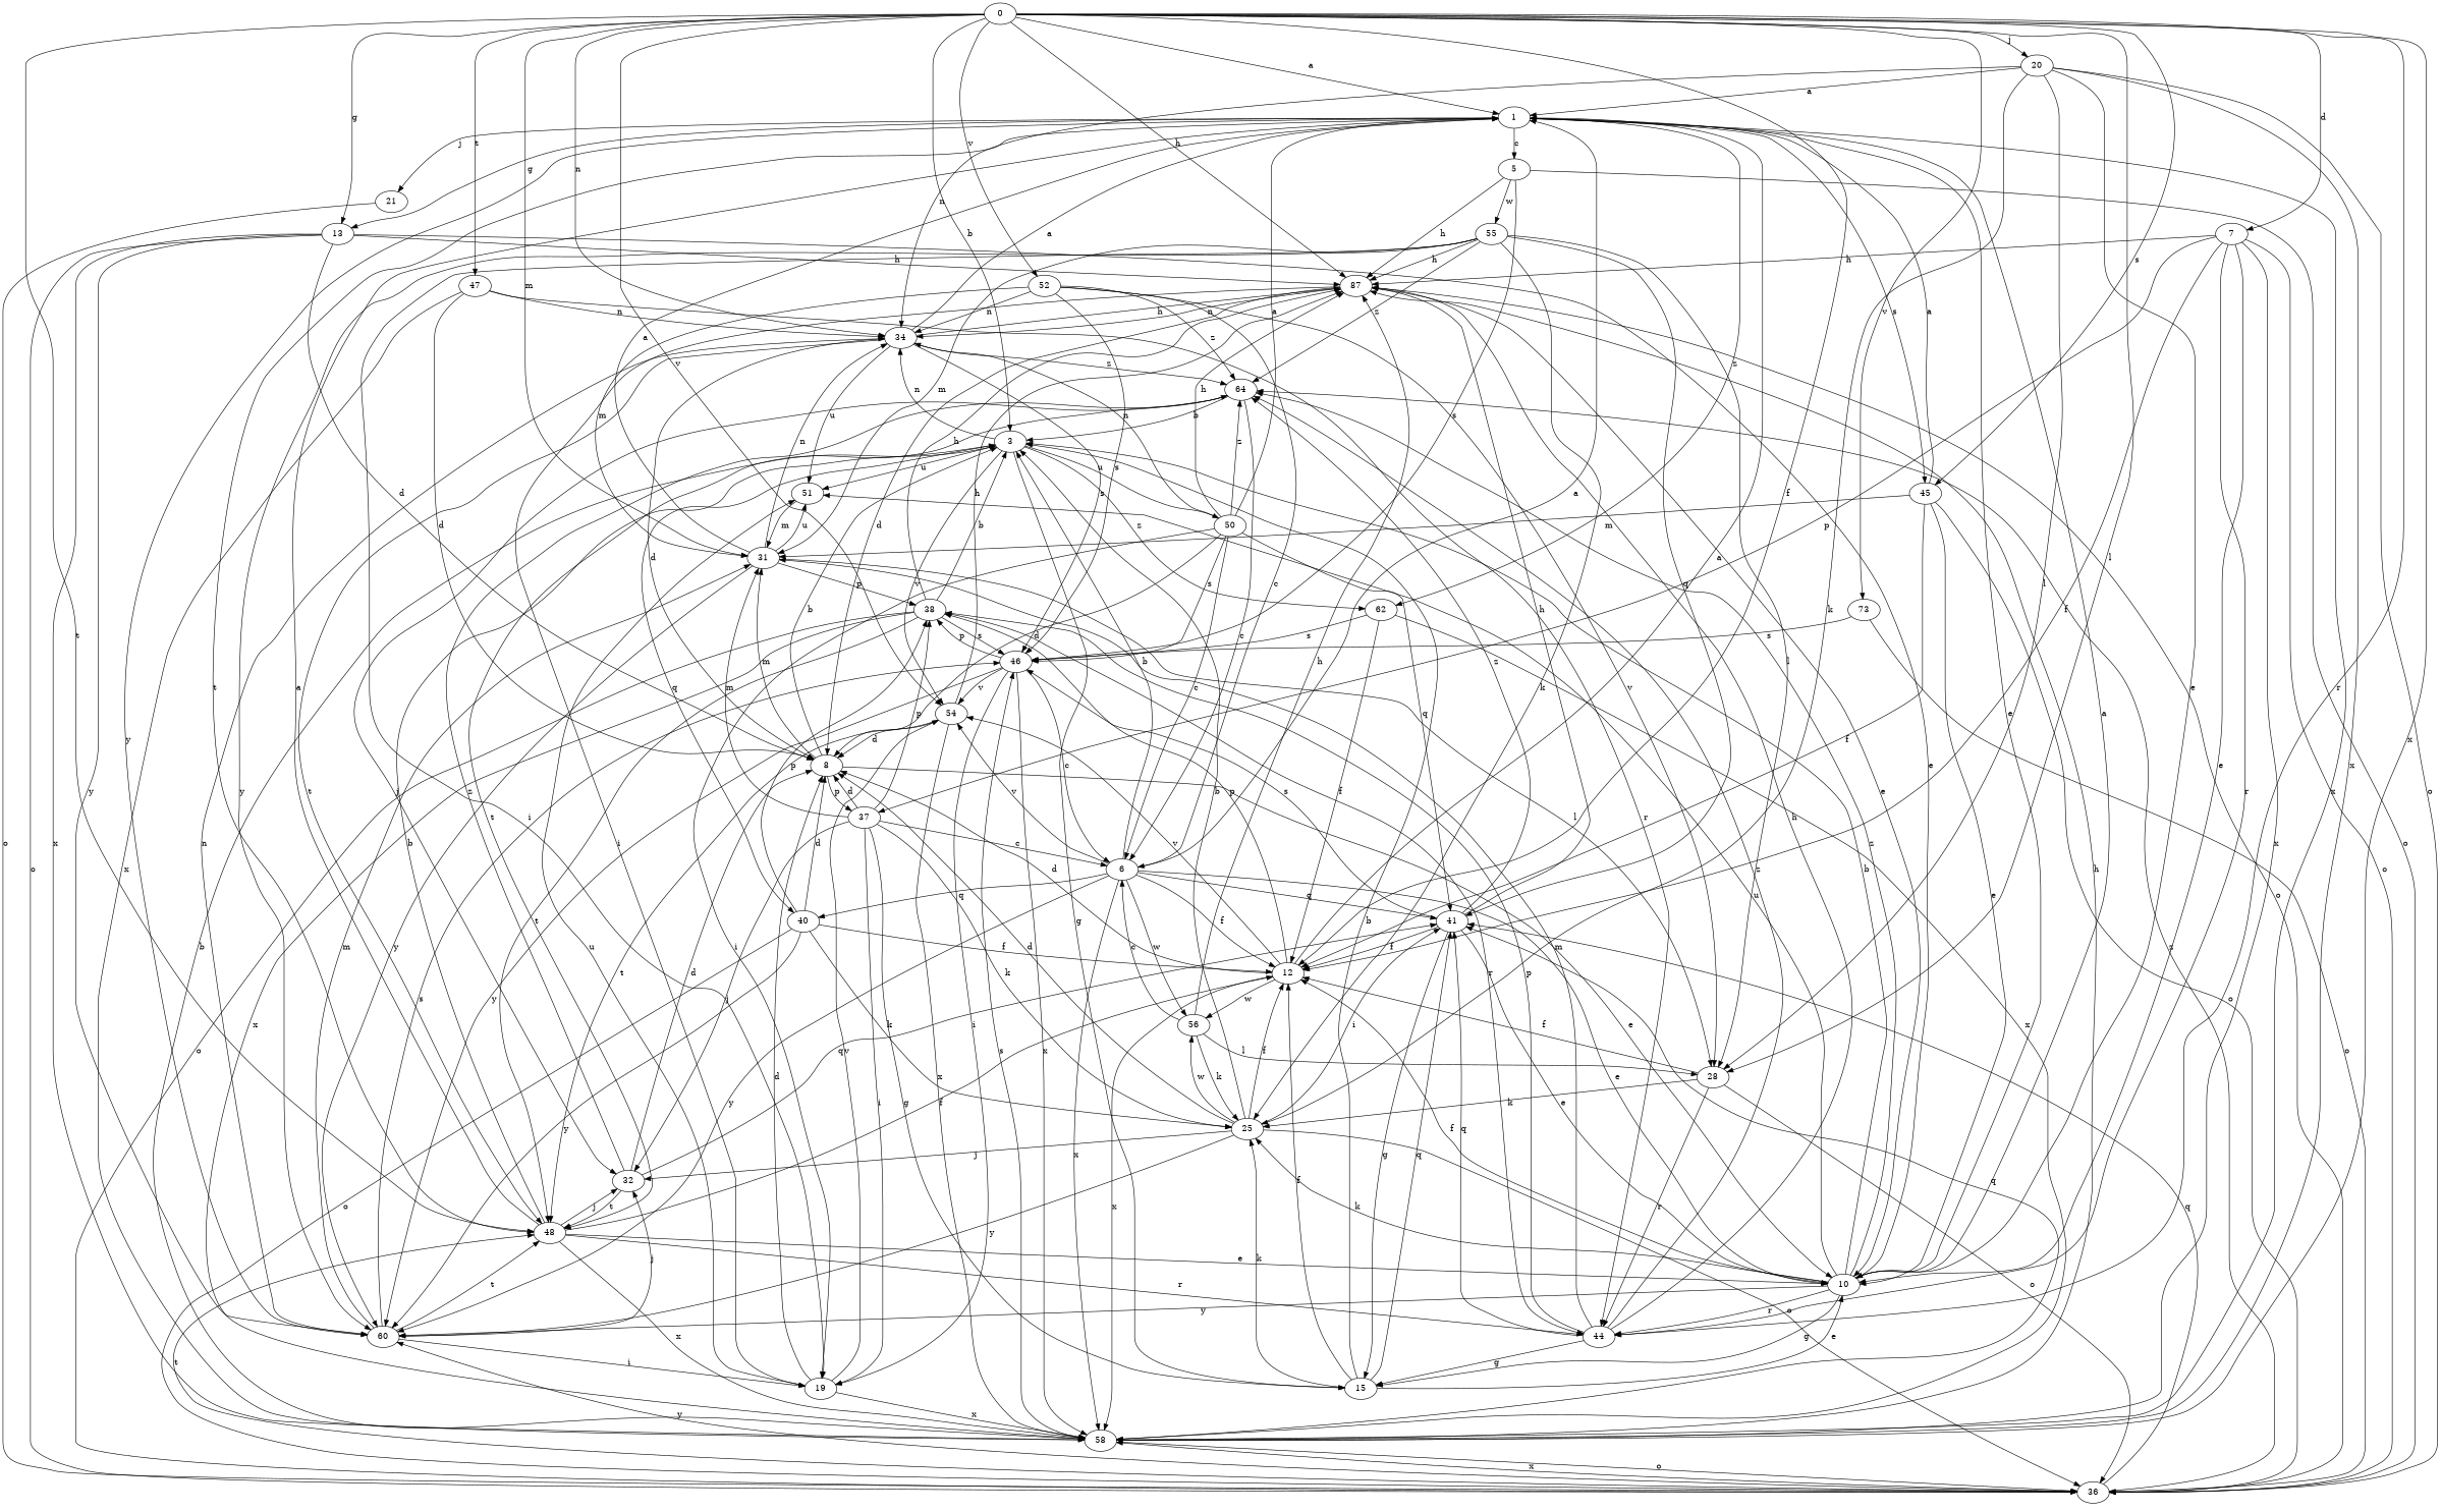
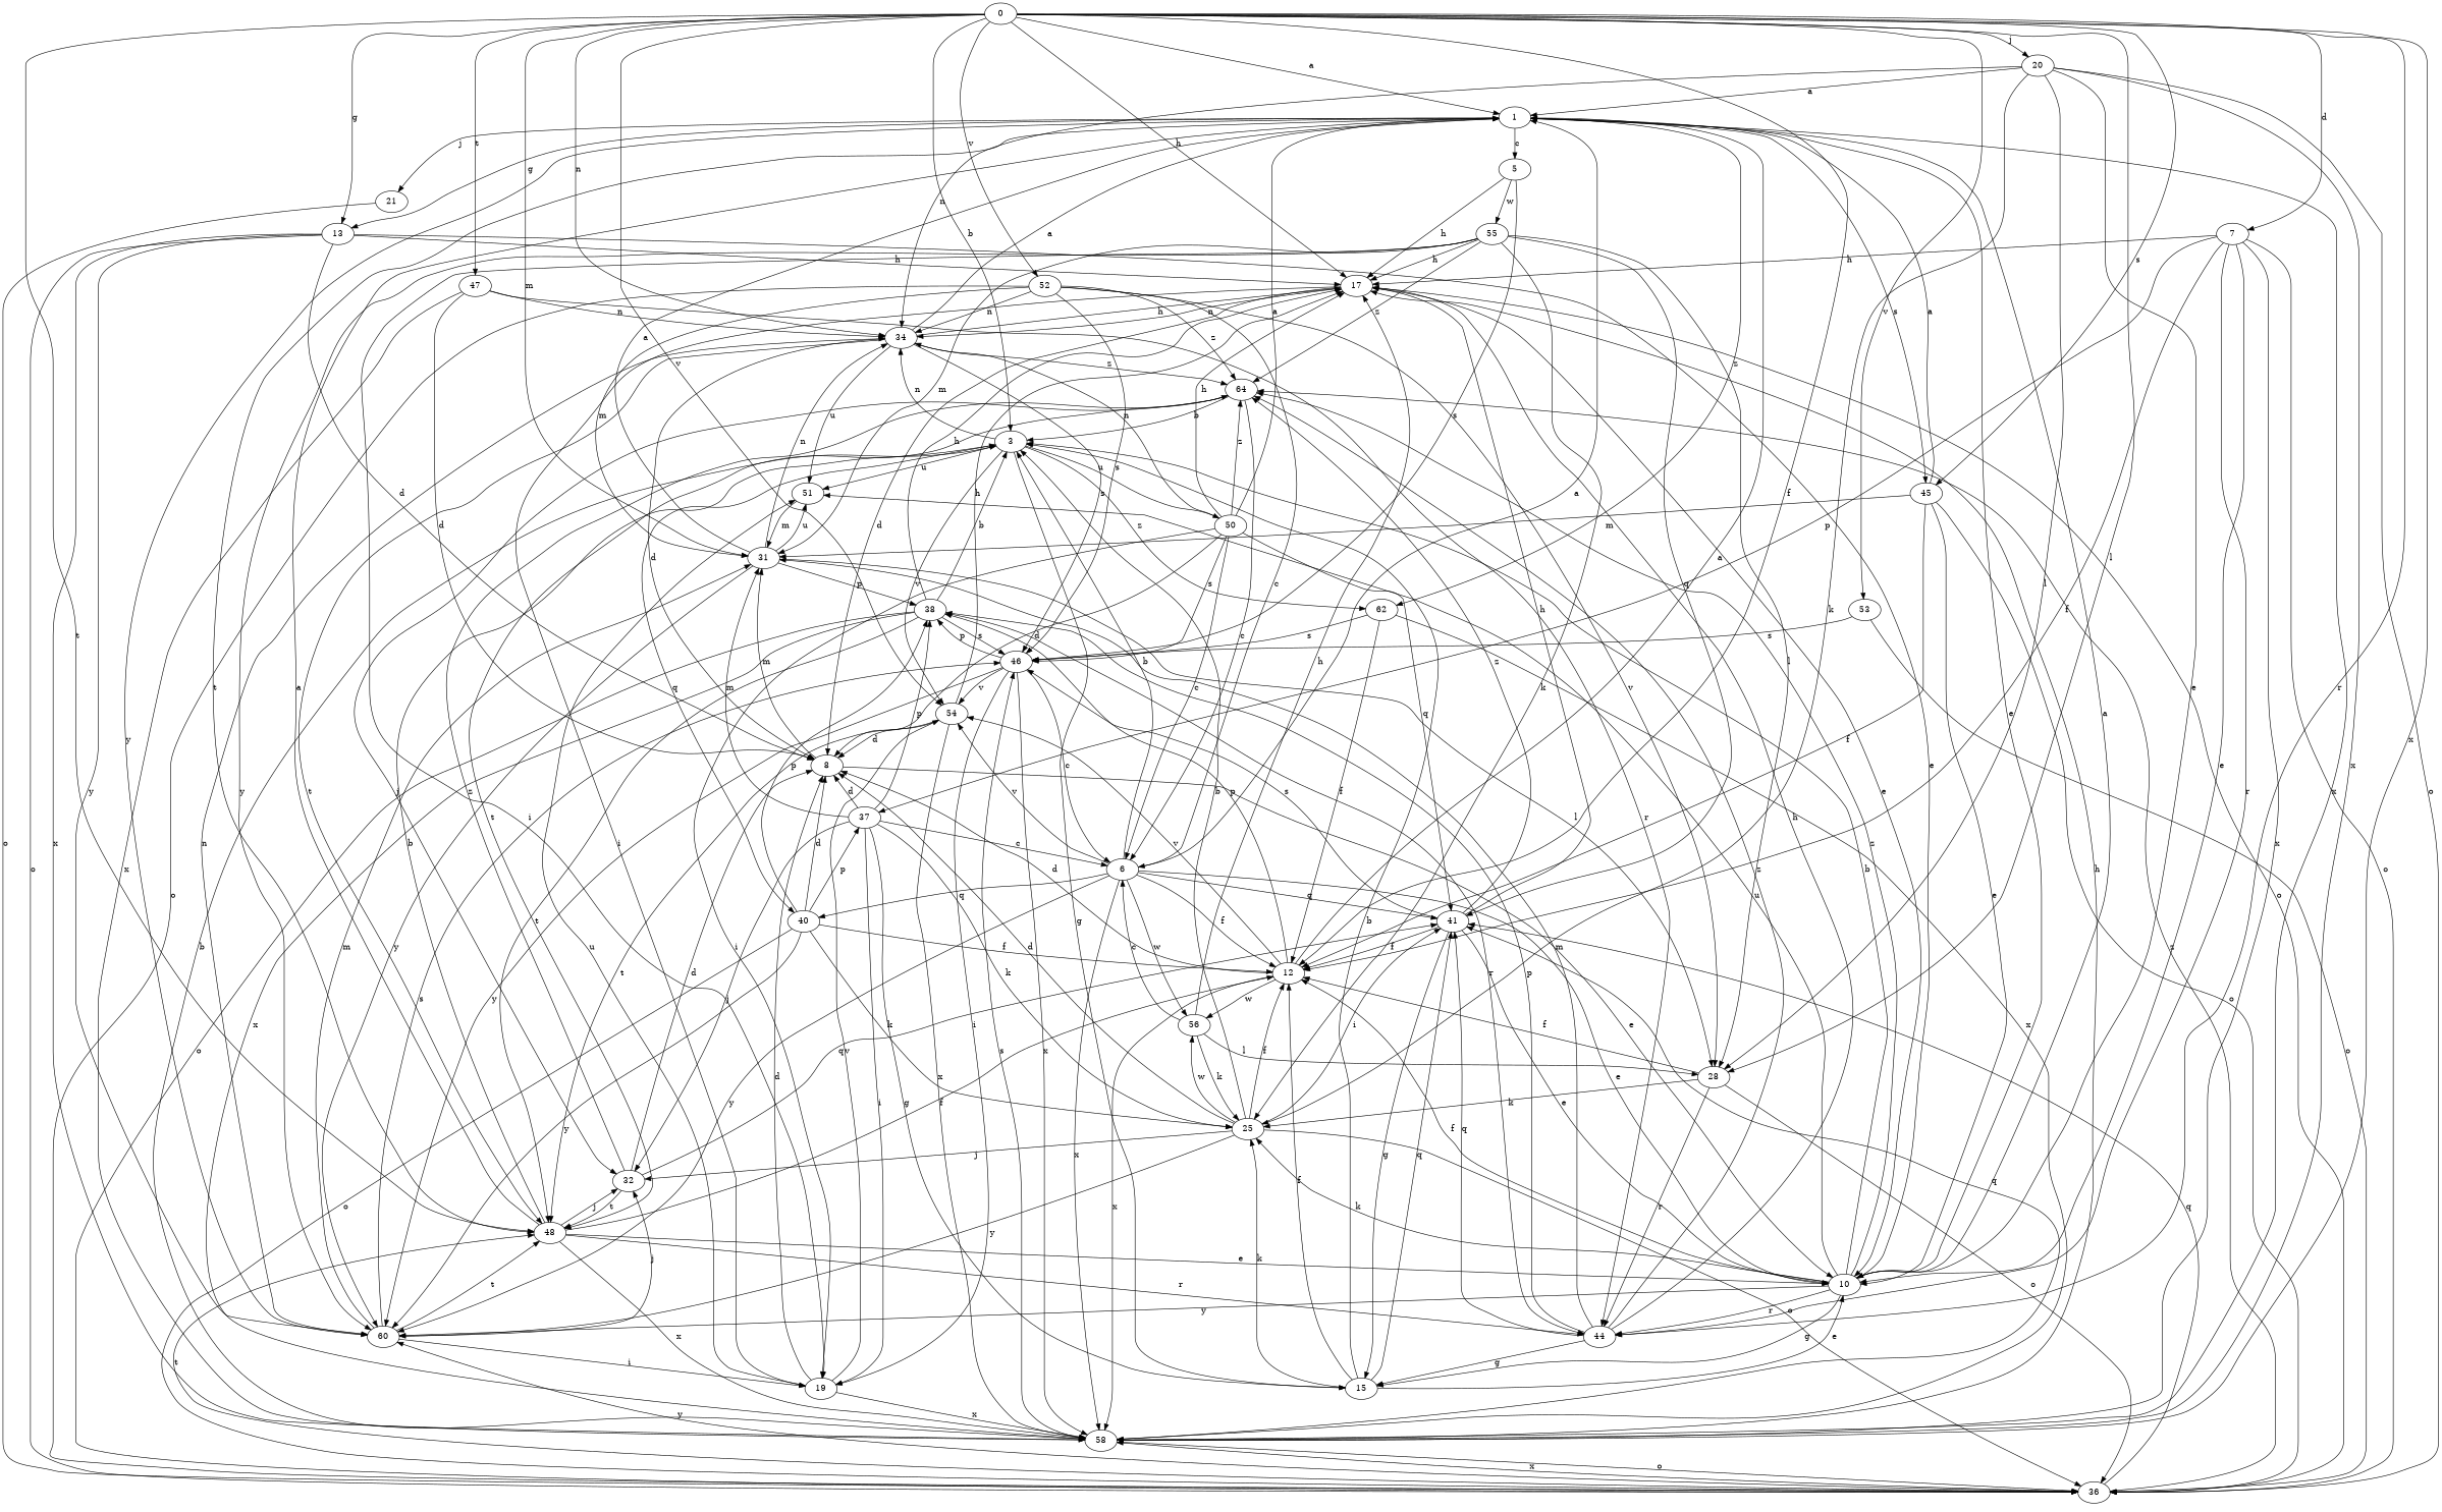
  strict digraph {
    0
    1
    3
    7
    12
    13
-   17 [label=87]
+   17
    20
    28
    31
    34
    44
    45
    47
    48
    52
-   53 [label=73]
+   53
    54
    58
    5
    10
    21
    60
    62
    15
    40
    50
    51
    36
    37
    56
    8
    38
    19
    25
    46
    64
    41
    n39 [label=32]
    6
    55
    0 -> 1 [label=a]
    0 -> 3 [label=b]
    0 -> 7 [label=d]
    0 -> 12 [label=f]
    0 -> 13 [label=g]
    0 -> 17 [label=h]
    0 -> 20 [label=j]
    0 -> 28 [label=l]
    0 -> 31 [label=m]
    0 -> 34 [label=n]
    0 -> 44 [label=r]
    0 -> 45 [label=s]
    0 -> 47 [label=t]
    0 -> 48 [label=t]
    0 -> 52 [label=v]
    0 -> 53 [label=v]
    0 -> 54 [label=v]
    0 -> 58 [label=x]
    1 -> 13 [label=g]
    1 -> 45 [label=s]
    1 -> 48 [label=t]
    1 -> 58 [label=x]
    1 -> 5 [label=c]
    1 -> 10 [label=e]
    1 -> 21 [label=j]
    1 -> 60 [label=y]
    1 -> 62 [label=z]
    3 -> 34 [label=n]
    3 -> 54 [label=v]
    3 -> 62 [label=z]
    3 -> 15 [label=g]
    3 -> 40 [label=q]
    3 -> 50 [label=u]
    3 -> 51 [label=u]
    7 -> 12 [label=f]
    7 -> 17 [label=h]
    7 -> 44 [label=r]
    7 -> 58 [label=x]
    7 -> 10 [label=e]
    7 -> 36 [label=o]
    7 -> 37 [label=p]
    12 -> 1 [label=a]
    12 -> 54 [label=v]
    12 -> 58 [label=x]
    12 -> 56 [label=w]
    12 -> 8 [label=d]
    12 -> 38 [label=p]
    13 -> 17 [label=h]
    13 -> 58 [label=x]
    13 -> 10 [label=e]
    13 -> 60 [label=y]
    13 -> 36 [label=o]
    13 -> 8 [label=d]
    17 -> 34 [label=n]
    17 -> 10 [label=e]
    17 -> 36 [label=o]
    17 -> 8 [label=d]
    17 -> 19 [label=i]
    20 -> 1 [label=a]
    20 -> 28 [label=l]
    20 -> 34 [label=n]
    20 -> 58 [label=x]
    20 -> 10 [label=e]
    20 -> 36 [label=o]
    20 -> 25 [label=k]
    28 -> 12 [label=f]
    28 -> 44 [label=r]
    28 -> 36 [label=o]
    28 -> 25 [label=k]
    31 -> 1 [label=a]
    31 -> 28 [label=l]
    31 -> 34 [label=n]
    31 -> 60 [label=y]
    31 -> 51 [label=u]
    31 -> 38 [label=p]
    34 -> 1 [label=a]
    34 -> 17 [label=h]
    34 -> 48 [label=t]
    34 -> 51 [label=u]
    34 -> 8 [label=d]
    34 -> 46 [label=s]
    34 -> 64 [label=z]
    44 -> 17 [label=h]
    44 -> 31 [label=m]
    44 -> 15 [label=g]
    44 -> 38 [label=p]
    44 -> 64 [label=z]
    44 -> 41 [label=q]
    45 -> 1 [label=a]
    45 -> 12 [label=f]
    45 -> 31 [label=m]
    45 -> 10 [label=e]
    45 -> 36 [label=o]
    47 -> 34 [label=n]
    47 -> 44 [label=r]
    47 -> 58 [label=x]
    47 -> 8 [label=d]
    48 -> 1 [label=a]
    48 -> 3 [label=b]
    48 -> 12 [label=f]
    48 -> 44 [label=r]
    48 -> 58 [label=x]
    48 -> 10 [label=e]
    48 -> n39 [label=j]
    52 -> 28 [label=v]
    52 -> 31 [label=m]
    52 -> 34 [label=n]
-   5 -> 36 [label=o]
+   52 -> 36 [label=o]
    52 -> 46 [label=s]
    52 -> 64 [label=z]
    52 -> 6 [label=c]
    53 -> 36 [label=o]
    53 -> 46 [label=s]
    54 -> 17 [label=h]
    54 -> 48 [label=t]
    54 -> 58 [label=x]
    54 -> 8 [label=d]
    58 -> 3 [label=b]
    58 -> 17 [label=h]
    58 -> 36 [label=o]
    58 -> 46 [label=s]
    58 -> 41 [label=q]
    5 -> 17 [label=h]
    5 -> 46 [label=s]
    5 -> 55 [label=w]
    10 -> 1 [label=a]
    10 -> 3 [label=b]
    10 -> 12 [label=f]
    10 -> 44 [label=r]
    10 -> 60 [label=y]
    10 -> 15 [label=g]
    10 -> 51 [label=u]
    10 -> 25 [label=k]
    10 -> 64 [label=z]
    21 -> 36 [label=o]
    60 -> 31 [label=m]
    60 -> 34 [label=n]
    60 -> 48 [label=t]
    60 -> 19 [label=i]
    60 -> 46 [label=s]
    60 -> n39 [label=j]
    62 -> 12 [label=f]
    62 -> 58 [label=x]
    62 -> 46 [label=s]
    15 -> 3 [label=b]
    15 -> 12 [label=f]
    15 -> 10 [label=e]
    15 -> 25 [label=k]
    15 -> 41 [label=q]
    40 -> 12 [label=f]
    40 -> 60 [label=y]
    40 -> 36 [label=o]
    40 -> 8 [label=d]
    40 -> 38 [label=p]
    40 -> 25 [label=k]
    50 -> 1 [label=a]
    50 -> 17 [label=h]
    50 -> 34 [label=n]
    50 -> 8 [label=d]
    50 -> 19 [label=i]
    50 -> 46 [label=s]
    50 -> 64 [label=z]
    50 -> 41 [label=q]
    50 -> 6 [label=c]
    51 -> 31 [label=m]
    36 -> 48 [label=t]
    36 -> 58 [label=x]
    36 -> 60 [label=y]
    36 -> 64 [label=z]
    36 -> 41 [label=q]
    37 -> 31 [label=m]
    37 -> 15 [label=g]
    37 -> 8 [label=d]
    37 -> 38 [label=p]
    37 -> 19 [label=i]
    37 -> 25 [label=k]
    37 -> n39 [label=j]
    37 -> 6 [label=c]
    56 -> 17 [label=h]
    56 -> 28 [label=l]
    56 -> 25 [label=k]
    56 -> 6 [label=c]
-   8 -> 3 [label=b]
    8 -> 31 [label=m]
    8 -> 10 [label=e]
-   8 -> 37 [label=p]
+   40 -> 37 [label=p]
    38 -> 3 [label=b]
    38 -> 17 [label=h]
    38 -> 44 [label=r]
    38 -> 48 [label=t]
    38 -> 58 [label=x]
    38 -> 36 [label=o]
    38 -> 46 [label=s]
    19 -> 54 [label=v]
    19 -> 58 [label=x]
    19 -> 51 [label=u]
    19 -> 8 [label=d]
    25 -> 3 [label=b]
    25 -> 12 [label=f]
    25 -> 60 [label=y]
    25 -> 36 [label=o]
    25 -> 56 [label=w]
    25 -> 8 [label=d]
    25 -> 41 [label=i]
    25 -> n39 [label=j]
    46 -> 54 [label=v]
    46 -> 58 [label=x]
    46 -> 60 [label=y]
    46 -> 38 [label=p]
    46 -> 19 [label=i]
    46 -> 6 [label=c]
    64 -> 3 [label=b]
    64 -> 48 [label=t]
    64 -> n39 [label=j]
    64 -> 6 [label=c]
    41 -> 12 [label=f]
    41 -> 17 [label=h]
    41 -> 10 [label=e]
    41 -> 15 [label=g]
    41 -> 46 [label=s]
    41 -> 64 [label=z]
    n39 -> 48 [label=t]
    n39 -> 8 [label=d]
    n39 -> 64 [label=z]
    n39 -> 41 [label=q]
    6 -> 1 [label=a]
    6 -> 3 [label=b]
    6 -> 12 [label=f]
    6 -> 54 [label=v]
    6 -> 58 [label=x]
    6 -> 10 [label=e]
    6 -> 60 [label=y]
    6 -> 40 [label=q]
    6 -> 56 [label=w]
    6 -> 41 [label=q]
    55 -> 17 [label=h]
    55 -> 28 [label=l]
    55 -> 31 [label=m]
    55 -> 60 [label=y]
    55 -> 19 [label=i]
    55 -> 25 [label=k]
    55 -> 64 [label=z]
    55 -> 41 [label=q]
  }
